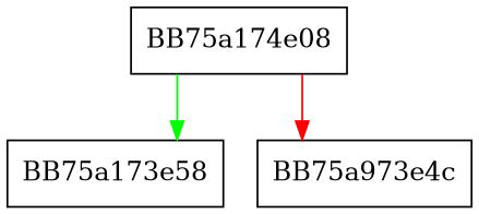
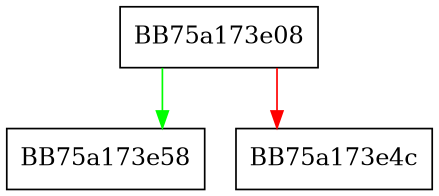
  digraph {
    splines=ortho
    node [shape=box]
-   BB75a173e08 [label=BB75a174e08]
+   BB75a173e08
    BB75a173e58
-   BB75a173e4c [label=BB75a973e4c]
+   BB75a173e4c
    BB75a173e08 -> BB75a173e58 [color=green]
    BB75a173e08 -> BB75a173e4c [color=red]
  }
